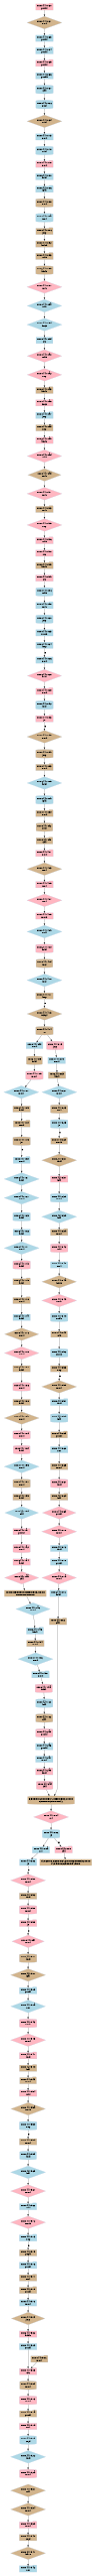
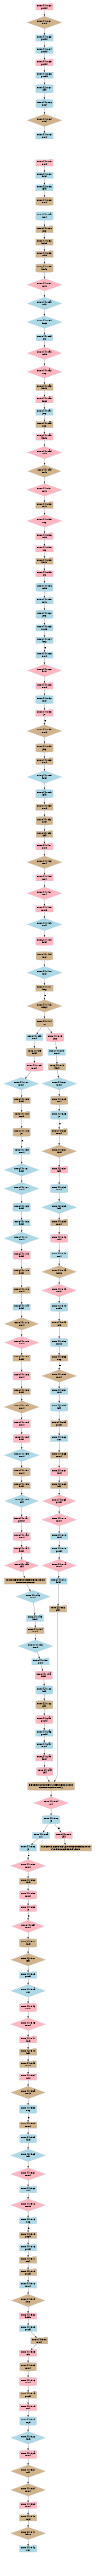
  strict digraph {
    fontname="DejaVu Serif"
    node [color=lightsteelblue fillcolor=lightblue fontname="DejaVu Serif" shape=folder style=filled]
    edge [color="#000000" fontname="DejaVu Serif"]
    n1 [label="0x00447839\nmovl" shape=cylinder]
    n2 [label="0x0044783b\nleal" shape=diamond]
    n3 [fillcolor=tan label="0x0044783d\nmovl"]
    n4 [fillcolor=lightpink label="0x00447842\nsubl" shape=cylinder]
    n5 [label="0x00447171\nmovl" shape=diamond]
    n6 [fillcolor=lightpink label="0x00447173\naddl" shape=cylinder]
    n7 [fillcolor=tan label="0x00447175\naddl"]
    n8 [fillcolor=tan label="0x00447178\nmovl"]
    n9 [fillcolor=tan label="0x0044740f\nincl" shape=cylinder]
    n10 [label="0x00447410\nincl" shape=diamond]
    n11 [fillcolor=tan label="0x00447411\nloop" shape=box]
    n12 [fillcolor=tan label="0x00447413\nxchgl" shape=diamond]
    n13 [fillcolor=tan label="0x00447831\naddl" shape=diamond]
    n14 [fillcolor=lightpink label="0x00447837\nleal"]
    n15 [fillcolor=tan label="0x0044791a\npushl"]
    n16 [fillcolor=lightpink label="0x0044791d\nxorl" shape=box]
    n17 [label="0x0044791f\npopl" shape=cylinder]
    n18 [label="0x00447922\naddl" shape=diamond]
    n19 [fillcolor=lightpink label="0x004470c8\naddl" shape=diamond]
    n20 [fillcolor=lightpink label="0x004470ce\nmovl"]
    n21 [label="0x004470d2\nincl" shape=cylinder]
    n22 [fillcolor=lightpink label="0x004470d3\njs"]
    n23 [fillcolor=lightpink label="0x0044707e\nmovl"]
    n24 [label="0x00447080\naddl" shape=box]
    n25 [label="0x00447086\nleal"]
    n26 [fillcolor=tan label="0x00447088\nmovl" shape=cylinder]
    n27 [label="0x00447066\npusha" shape=box]
    n28 [label="0x00447067\ncall" shape=cylinder]
    n29 [label="0x0044706c\npopl" shape=cylinder]
    n30 [fillcolor=tan label="0x0044706d\nsubl" shape=diamond]
    n31 [fillcolor=tan label="0x004470d5\nmovl" shape=diamond]
    n32 [fillcolor=tan label="0x004470db\njmp" shape=cylinder]
    n33 [fillcolor=tan label="0x004470e3\nmovl"]
    n34 [fillcolor=tan label="0x00447109\naddl" shape=box]
    n35 [fillcolor=tan label="0x0044710f\ntestl"]
    n36 [fillcolor=tan label="0x00447115\nje" shape=cylinder]
    n37 [label="0x0044715f\nmovl"]
    n38 [fillcolor=tan label="0x004470ed\nmovl"]
    n39 [fillcolor=tan label="0x004470f2\nsubl" shape=cylinder]
    n40 [fillcolor=tan label="0x004470f8\ncall"]
    n41 [fillcolor=lightpink label="0x00447401\nmovl"]
    n42 [fillcolor=tan label="0x00447892\naddl" shape=box]
    n43 [fillcolor=lightpink label="0x00447898\ntestl" shape=cylinder]
    n44 [fillcolor=lightpink label="0x0044789e\nje"]
    n45 [fillcolor=lightpink label="0x004478ff\nmovl" shape=diamond]
    n46 [fillcolor=tan label="0x00447093\nsubb"]
    n47 [fillcolor=tan label="0x00447095\naddb" shape=cylinder]
    n48 [fillcolor=lightpink label="0x00447097\nrorb" shape=diamond]
    n49 [label="0x0044709a\nrolb" shape=diamond]
    n50 [label="0x004471ae\naddl"]
    n51 [fillcolor=tan label="0x004471b4\nmovl" shape=box]
    n52 [label="0x004471b6\nmovl" shape=diamond]
    n53 [label="0x004471b8\nmovl"]
    n54 [fillcolor=lightpink label="0x0044792a\nmovl" shape=cylinder]
    n55 [fillcolor=tan label="0x00447931\nroll" shape=diamond]
    n56 [fillcolor=tan label="0x00447934\nmovl" shape=diamond]
    n57 [label="0x0044717a\naddl" shape=box]
    n58 [fillcolor=tan label="0x0044717c\nmovl" shape=diamond]
    n59 [fillcolor=lightpink label="0x0044717e\nmovl" shape=diamond]
    n60 [fillcolor=tan label="0x00447180\naddl" shape=box]
    n61 [fillcolor=lightpink label="0x00447186\nmovl" shape=cylinder]
    n62 [fillcolor=tan label="0x00447188\naddl" shape=box]
    n63 [fillcolor=tan label="0x0044718b\nmovl" shape=diamond]
    n64 [fillcolor=lightpink label="0x0044718d\nmovl" shape=cylinder]
    n65 [fillcolor=lightpink label="0x0044718f\naddl" shape=cylinder]
    n66 [label="0x00447195\nmovl" shape=diamond]
    n67 [fillcolor=tan label="0x00447197\nmovl" shape=cylinder]
    n68 [fillcolor=lightpink label="0x004470a5\ndecb"]
    n69 [label="0x004470a7\njmp"]
    n70 [fillcolor=tan label="0x004470aa\nnop" shape=box]
    n71 [fillcolor=lightpink label="0x004470ab\naddb"]
    n72 [fillcolor=lightpink label="0x00447870\nmovl" shape=diamond]
    n73 [label="0x00447872\naddl"]
    n74 [label="0x00447878\npushl" shape=box]
    n75 [fillcolor=lightpink label="0x0044787a\nmovl" shape=diamond]
    n76 [fillcolor=tan label="0x0044784a\nlodsb" shape=diamond]
    n77 [fillcolor=lightpink label="0x0044784b\nxorb" shape=diamond]
    n78 [label="0x0044784d\nsubb" shape=cylinder]
    n79 [fillcolor=tan label="0x0044784f\nrolb" shape=box]
    n80 [fillcolor=tan label="0x004471c2\ncall" shape=cylinder]
    n81 [fillcolor=lightpink label="0x004472a5\npushl" shape=cylinder]
    n82 [label="0x004472a6\npushl"]
    n83 [label="0x004472a7\nmovl" shape=box]
    n84 [label="0x0044716c\naddl" shape=box]
    n85 [label="0x0044788c\nje"]
    n86 [fillcolor=lightpink label="0x00447890\nmovl" shape=diamond]
    n87 [label="0x0044708a\nxorl" shape=cylinder]
    n88 [fillcolor=tan label="0x0044708c\njmp"]
    n89 [fillcolor=tan label="0x00447092\nlodsb" shape=box]
    n90 [fillcolor=tan label="0x004470ff\naddl" shape=cylinder]
    n91 [fillcolor=lightpink label="0x00447105\nmovl" shape=cylinder]
    n92 [label="0x00447107\nmovl" shape=diamond]
    n93 [fillcolor=lightpink label="0x0044786f\npushl" shape=diamond]
    n94 [label="0x00447848\nxorl" shape=box]
    n95 [fillcolor=tan label="0x00447199\naddl" shape=box]
    n96 [label="0x0044787c\naddl" shape=box]
    n97 [fillcolor=tan label="0x00447882\ncall"]
    n98 [color=lightgrey fillcolor=tan label="GETPROCADDRESS_KERNEL32_DLL\nGETPROCADDRESS" shape=cylinder]
    n99 [fillcolor=lightpink label="0x00447884\norl" shape=diamond]
    n100 [fillcolor=lightpink label="0x00447913\nmovl" shape=cylinder]
    n101 [label="0x00447825\nje" shape=cylinder]
-   n102 [fillcolor=tan label="0x0044782f\nmovb"]
+   n102 [fillcolor=tan label="0x0044782f\nmovl"]
    n103 [fillcolor=tan label="0x00447853\nloop" shape=box]
    n104 [fillcolor=tan label="0x00447855\nmovl" shape=diamond]
    n105 [label="0x00447857\naddl"]
    n106 [label="0x0044785d\nleal" shape=cylinder]
    n107 [fillcolor=tan label="0x0044785f\npushl"]
    n108 [label="0x00447860\nret"]
    n109 [fillcolor=tan label="0x00447865\nmovl" shape=box]
    n110 [color=lightgrey fillcolor=tan label="LOADLIBRARYA_KERNEL32_DLL\nLOADLIBRARYA" shape=box]
    n111 [label="0x004471ac\nmovl" shape=diamond]
    n112 [label="0x004470e5\naddl" shape=diamond]
    n113 [label="0x004470eb\nleal" shape=cylinder]
    n114 [fillcolor=lightpink label="0x00447945\nmovl" shape=diamond]
    n115 [fillcolor=lightpink label="0x00447947\naddl"]
    n116 [fillcolor=tan label="0x0044794d\nleal"]
    n117 [fillcolor=tan label="0x0044794f\nmovl"]
    n118 [fillcolor=lightpink label="0x004471aa\ncall" shape=diamond]
    n119 [label="0x00447976\npushl"]
    n120 [fillcolor=tan label="0x00447977\nxorl"]
    n121 [fillcolor=tan label="0x00447979\npushl"]
    n122 [label="0x0044797c\nmovl" shape=box]
    n123 [fillcolor=tan label="0x00447901\naddl" shape=cylinder]
    n124 [label="0x00447886\nje" shape=cylinder]
    n125 [fillcolor=lightpink label="0x00447409\nmovb" shape=box]
    n126 [label="0x0044740b\nmull" shape=diamond]
    n127 [fillcolor=lightpink label="0x0044740d\naddl" shape=cylinder]
    n128 [fillcolor=tan label="0x00447907\nleal" shape=diamond]
    n129 [label="0x00447909\npushl"]
    n130 [label="0x0044790a\nret" shape=diamond]
    n131 [fillcolor=lightpink label="0x004470a0\nsubb" shape=diamond]
    n132 [fillcolor=lightpink label="0x004470a2\nnop" shape=diamond]
    n133 [fillcolor=tan label="0x004470a3\naddb"]
    n134 [fillcolor=tan label="0x0044795d\nmovl" shape=box]
    n135 [label="0x0044795f\naddl" shape=cylinder]
    n136 [label="0x00447965\nleal" shape=diamond]
    n137 [fillcolor=lightpink label="0x00447967\nmovl" shape=diamond]
    n138 [fillcolor=lightpink label="0x0044790e\nclc"]
    n139 [fillcolor=tan label="0x0044790f\nmovl" shape=cylinder]
    n140 [fillcolor=lightpink label="0x00447982\naddb" shape=box]
    n141 [label="0x0044790b\npushl" shape=box]
    n142 [fillcolor=tan label="0x0044790c\nmovl"]
    n143 [label="0x0044719f\nleal" shape=diamond]
    n144 [fillcolor=lightpink label="0x004471a1\npushl" shape=box]
    n145 [fillcolor=lightpink label="0x004471a2\nmovl" shape=cylinder]
    n146 [label="0x004470c3\nstosb" shape=box]
    n147 [label="0x004470c4\nloop" shape=box]
    n148 [label="0x004470c6\nmovl" shape=box]
    n149 [label="0x0044709d\ndecb" shape=diamond]
    n150 [fillcolor=lightpink label="0x0044793b\nmovl"]
    n151 [fillcolor=lightpink label="0x00447972\nstosb" shape=diamond]
    n152 [label="0x00447973\nloop"]
    n153 [fillcolor=tan label="0x00447975\npopa" shape=box]
    n154 [fillcolor=lightpink label="0x004471ba\naddl" shape=cylinder]
    n155 [label="0x004471c0\nleal" shape=cylinder]
    n156 [color=lightgrey fillcolor=tan label="ISDEBUGGERPRESENT_KERNEL32_DLL\nISDEBUGGERPRESENT" shape=box]
    n157 [label="0x0044788a\norl" shape=box]
    n158 [fillcolor=lightpink label="0x00447943\nxorb" shape=cylinder]
    n159 [fillcolor=tan label="0x004470af\nxorb" shape=diamond]
    n160 [fillcolor=lightpink label="0x004470b1\nxorb" shape=diamond]
    n161 [fillcolor=tan label="0x004470b3\nxorb"]
    n162 [fillcolor=lightpink label="0x004470b5\nnop" shape=diamond]
    n163 [label="0x0044795b\nloop" shape=cylinder]
    n164 [fillcolor=tan label="0x00447403\nxorl" shape=diamond]
    n165 [fillcolor=lightpink label="0x00447405\nxorl"]
    n166 [fillcolor=lightpink label="0x00447407\nxorl" shape=diamond]
    n167 [fillcolor=lightpink label="0x004470ad\nsubb" shape=diamond]
    n168 [fillcolor=tan label="0x00447823\nxorl" shape=cylinder]
    n169 [fillcolor=tan label="0x00447414\nret" shape=cylinder]
    n170 [label="0x004470fd\nmovl"]
    n171 [fillcolor=lightpink label="0x00447815\njmp" shape=cylinder]
    n172 [label="0x00447821\nmovl" shape=diamond]
    n173 [label="0x0044796c\nsubl"]
    n174 [label="0x00447161\naddl" shape=diamond]
    n175 [fillcolor=tan label="0x004470b9\naddb"]
    n176 [fillcolor=lightpink label="0x004470bb\nclc" shape=box]
    n177 [label="0x004470bc\nsubb" shape=cylinder]
    n178 [label="0x004470be\nxorb"]
    n179 [label="0x00447852\nstosb" shape=cylinder]
    n180 [label="0x0044709f\nclc" shape=box]
    n181 [fillcolor=lightpink label="0x004472a9\naddl"]
    n182 [label="0x004470c0\njmp" shape=cylinder]
    n183 [fillcolor=lightpink label="0x00447065\npushl"]
    n184 [label="0x00447073\nmovl" shape=box]
-   n185 [label="0x00447078\nsubl" shape=cylinder]
    n186 [fillcolor=lightpink label="0x00447954\nsubl" shape=box]
    n187 [fillcolor=tan label="0x0044795a\nstosb" shape=diamond]
    n188 [label="0x00447064\npushl"]
    n189 [fillcolor=lightpink label="0x00447867\naddl" shape=cylinder]
    n190 [fillcolor=lightpink label="0x004470b6\nsubb"]
    n191 [fillcolor=lightpink label="0x004470b8\nstc" shape=box]
    n192 [fillcolor=lightpink label="0x00447888\ncall"]
    n193 [fillcolor=lightpink label="0x004472af\ncall" shape=cylinder]
    n194 [fillcolor=tan label="0x0044786d\nleal"]
    n195 [fillcolor=tan label="0x0044797f\njmp" shape=diamond]
    n196 [label="0x00447169\naddl" shape=cylinder]
    n197 [label="0x00447942\nret"]
    n198 [fillcolor=lightpink label="0x004471a4\naddl" shape=box]
    n199 [label="0x00447167\nmovl" shape=diamond]
    n200 [fillcolor=tan label="0x00447061\nmovl" shape=diamond]
    n201 [label="0x00447063\npushl"]
    n202 [label="0x00447819\nmovl" shape=box]
-   n203 [fillcolor=tan label="0x0044786b\naddl"]
+   n203 [fillcolor=tan label="0x0044781b\naddl"]
    n204 [fillcolor=tan label="0x00447940\npopl" shape=box]
    n205 [fillcolor=tan label="0x00447941\nleave" shape=diamond]
    n206 [color=lightgrey fillcolor=lightpink label="0x00447060\npushl"]
    n1 -> n2
    n2 -> n3
    n3 -> n4
    n4 -> n94
    n5 -> n6
    n6 -> n7
    n7 -> n8
    n8 -> n57
    n9 -> n10
    n10 -> n11
    n11 -> n12 [label=F]
    n12 -> n169
    n13 -> n14
    n14 -> n1
    n15 -> n16
    n16 -> n17
    n17 -> n18
    n18 -> n54
    n19 -> n20
    n20 -> n21
    n21 -> n22
    n22 -> n31 [label=F]
    n23 -> n24
    n24 -> n25
    n25 -> n26
-   n26 -> n87
    n27 -> n28
    n28 -> n29
    n29 -> n30
    n30 -> n184
    n31 -> n32
    n32 -> n33
    n33 -> n112
    n34 -> n35
    n35 -> n36
    n36 -> n37 [label=T]
    n37 -> n174
    n38 -> n39
    n39 -> n40
    n40 -> n41
    n41 -> n164
    n42 -> n43
    n43 -> n44
    n44 -> n45 [label=T]
    n45 -> n123
    n46 -> n47
    n47 -> n48
    n48 -> n49
    n49 -> n149
    n50 -> n51
    n51 -> n52
    n52 -> n53
    n53 -> n154
+   n54 -> n55
    n55 -> n56
    n56 -> n150
    n57 -> n58
    n58 -> n59
    n59 -> n60
    n60 -> n61
    n61 -> n62
    n62 -> n63
    n63 -> n64
    n64 -> n65
    n65 -> n66
    n66 -> n67
    n67 -> n95
    n68 -> n69
    n69 -> n70
    n70 -> n71
    n71 -> n167
    n72 -> n73
    n73 -> n74
    n74 -> n75
    n75 -> n96
    n76 -> n77
    n77 -> n78
    n78 -> n79
    n79 -> n179
    n80 -> n81
    n81 -> n82
    n82 -> n83
    n83 -> n181
    n84 -> n5
    n85 -> n86 [label=T]
    n86 -> n42
    n87 -> n88
    n88 -> n89
    n89 -> n46
    n90 -> n91
    n91 -> n92
    n92 -> n34
    n93 -> n72
    n94 -> n76
    n95 -> n143
    n96 -> n97
    n97 -> n98
    n98 -> n99
    n99 -> n124
    n100 -> n15
    n101 -> n102 [label=T]
    n102 -> n13
    n103 -> n104 [label=F]
    n104 -> n105
    n105 -> n106
    n106 -> n107
    n107 -> n108
    n108 -> n109
    n109 -> n189
    n110 -> n111
    n111 -> n50
    n112 -> n113
    n113 -> n38
    n114 -> n115
    n115 -> n116
    n116 -> n117
    n117 -> n186
    n118 -> n110
    n119 -> n120
    n120 -> n121
    n121 -> n122
    n122 -> n195
    n123 -> n128
    n124 -> n157
    n124 -> n192 [label=F]
    n125 -> n126
    n126 -> n127
-   n127 -> n9
    n128 -> n129
    n129 -> n130
    n130 -> n158
    n131 -> n132
    n132 -> n133
    n133 -> n68
    n134 -> n135
    n135 -> n136
    n136 -> n137
    n137 -> n173
    n138 -> n139
    n139 -> n100
    n140 -> n141
-   n141 -> n138
+   n141 -> n142
    n142 -> n138
    n143 -> n144
    n144 -> n145
    n145 -> n198
    n146 -> n147
    n147 -> n148 [label=F]
    n148 -> n19
    n149 -> n180
    n150 -> n204
    n151 -> n152
    n152 -> n153 [label=F]
    n153 -> n119
    n154 -> n155
    n155 -> n80
    n157 -> n85
    n158 -> n114
    n159 -> n160
    n160 -> n161
    n161 -> n162
    n162 -> n190
    n163 -> n134 [label=F]
    n164 -> n165
    n165 -> n166
    n166 -> n125
    n167 -> n159
    n168 -> n101
    n169 -> n170
    n169 -> n171
    n170 -> n90
    n171 -> n202
    n172 -> n168
    n173 -> n151
    n174 -> n199
    n175 -> n176
    n176 -> n177
    n177 -> n178
    n178 -> n182
    n179 -> n103
    n180 -> n131
    n181 -> n193
    n182 -> n146
    n183 -> n27
-   n184 -> n185
-   n185 -> n23
    n186 -> n187
    n187 -> n163
    n188 -> n183
    n189 -> n194
    n190 -> n191
    n191 -> n175
    n192 -> n156
    n193 -> n98
    n194 -> n93
    n195 -> n140
    n196 -> n84
    n198 -> n118
    n199 -> n196
    n200 -> n201
    n201 -> n188
    n202 -> n203
    n203 -> n172
    n204 -> n205
    n205 -> n197
    n206 -> n200
  }
